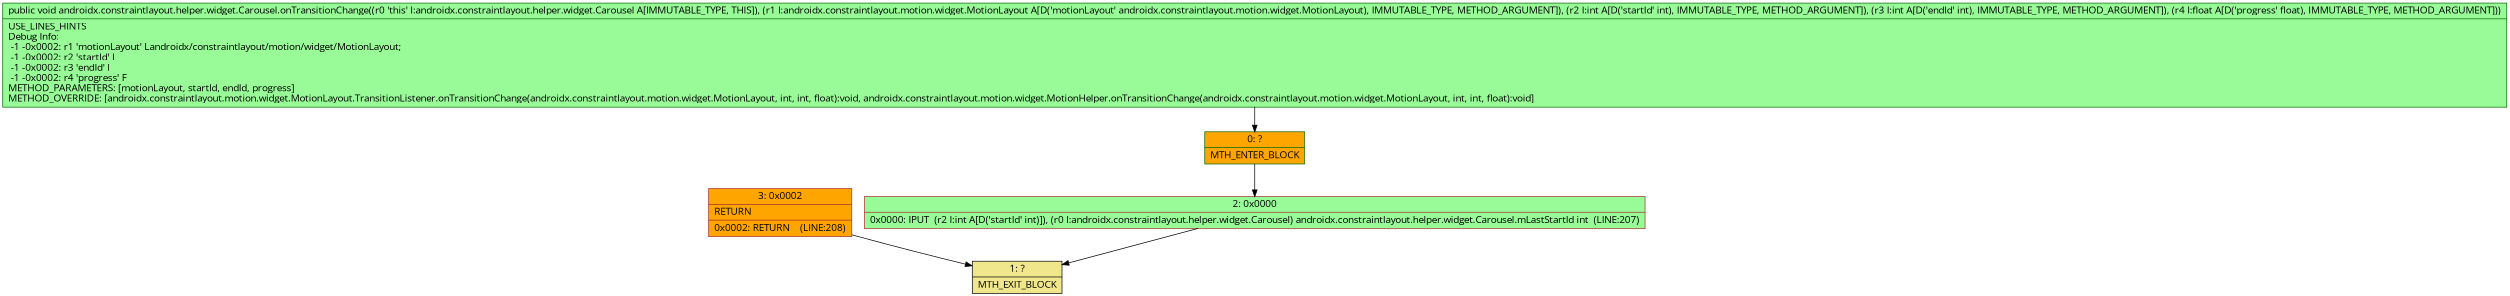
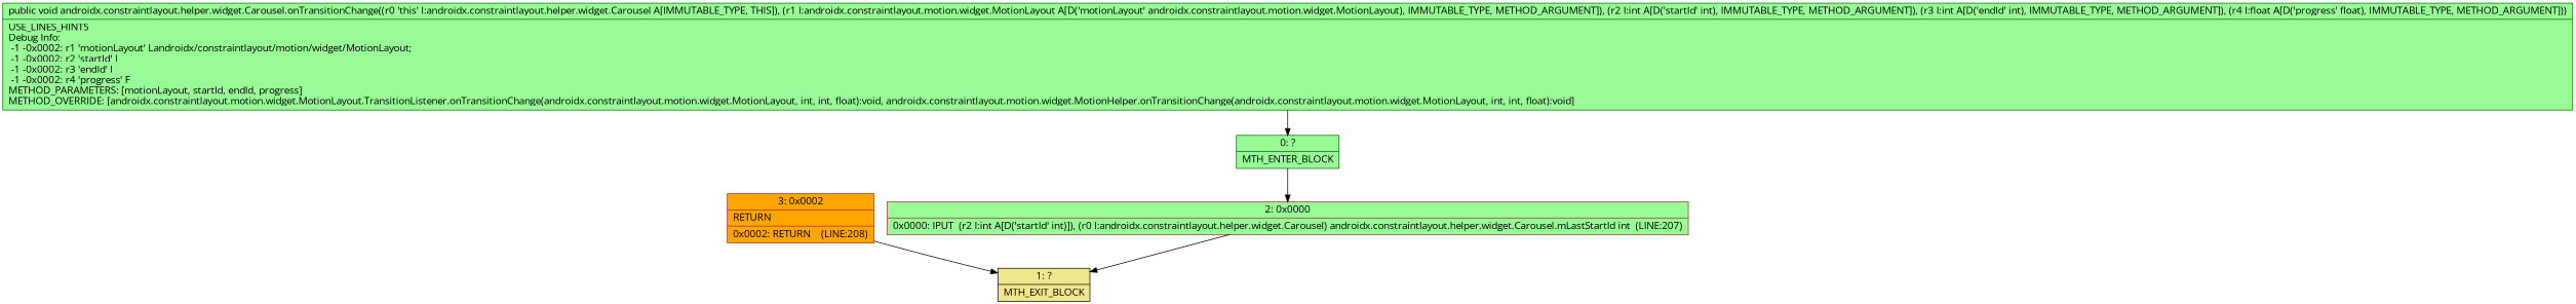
  digraph {
    fontname="Open Sans"
    node [color=darkgreen fillcolor=orange fontname="Open Sans" shape=record style=filled]
    edge [fontname="Open Sans"]
-   n1 [label="{0\:\ ?|MTH_ENTER_BLOCK\l}"]
+   n1 [fillcolor=palegreen label="{0\:\ ?|MTH_ENTER_BLOCK\l}"]
    n2 [color=brown fillcolor=palegreen label="{2\:\ 0x0000|0x0000: IPUT  (r2 I:int A[D('startId' int)]), (r0 I:androidx.constraintlayout.helper.widget.Carousel) androidx.constraintlayout.helper.widget.Carousel.mLastStartId int  (LINE:207)\l}"]
    n3 [color=black fillcolor=khaki label="{1\:\ ?|MTH_EXIT_BLOCK\l}"]
    n4 [color=brown label="{3\:\ 0x0002|RETURN\l|0x0002: RETURN    (LINE:208)\l}"]
    n5 [fillcolor=palegreen label="{public void androidx.constraintlayout.helper.widget.Carousel.onTransitionChange((r0 'this' I:androidx.constraintlayout.helper.widget.Carousel A[IMMUTABLE_TYPE, THIS]), (r1 I:androidx.constraintlayout.motion.widget.MotionLayout A[D('motionLayout' androidx.constraintlayout.motion.widget.MotionLayout), IMMUTABLE_TYPE, METHOD_ARGUMENT]), (r2 I:int A[D('startId' int), IMMUTABLE_TYPE, METHOD_ARGUMENT]), (r3 I:int A[D('endId' int), IMMUTABLE_TYPE, METHOD_ARGUMENT]), (r4 I:float A[D('progress' float), IMMUTABLE_TYPE, METHOD_ARGUMENT]))  | USE_LINES_HINTS\lDebug Info:\l  \-1 \-0x0002: r1 'motionLayout' Landroidx\/constraintlayout\/motion\/widget\/MotionLayout;\l  \-1 \-0x0002: r2 'startId' I\l  \-1 \-0x0002: r3 'endId' I\l  \-1 \-0x0002: r4 'progress' F\lMETHOD_PARAMETERS: [motionLayout, startId, endId, progress]\lMETHOD_OVERRIDE: [androidx.constraintlayout.motion.widget.MotionLayout.TransitionListener.onTransitionChange(androidx.constraintlayout.motion.widget.MotionLayout, int, int, float):void, androidx.constraintlayout.motion.widget.MotionHelper.onTransitionChange(androidx.constraintlayout.motion.widget.MotionLayout, int, int, float):void]\l}"]
    n1 -> n2
    n2 -> n3
    n4 -> n3
    n5 -> n1
  }
